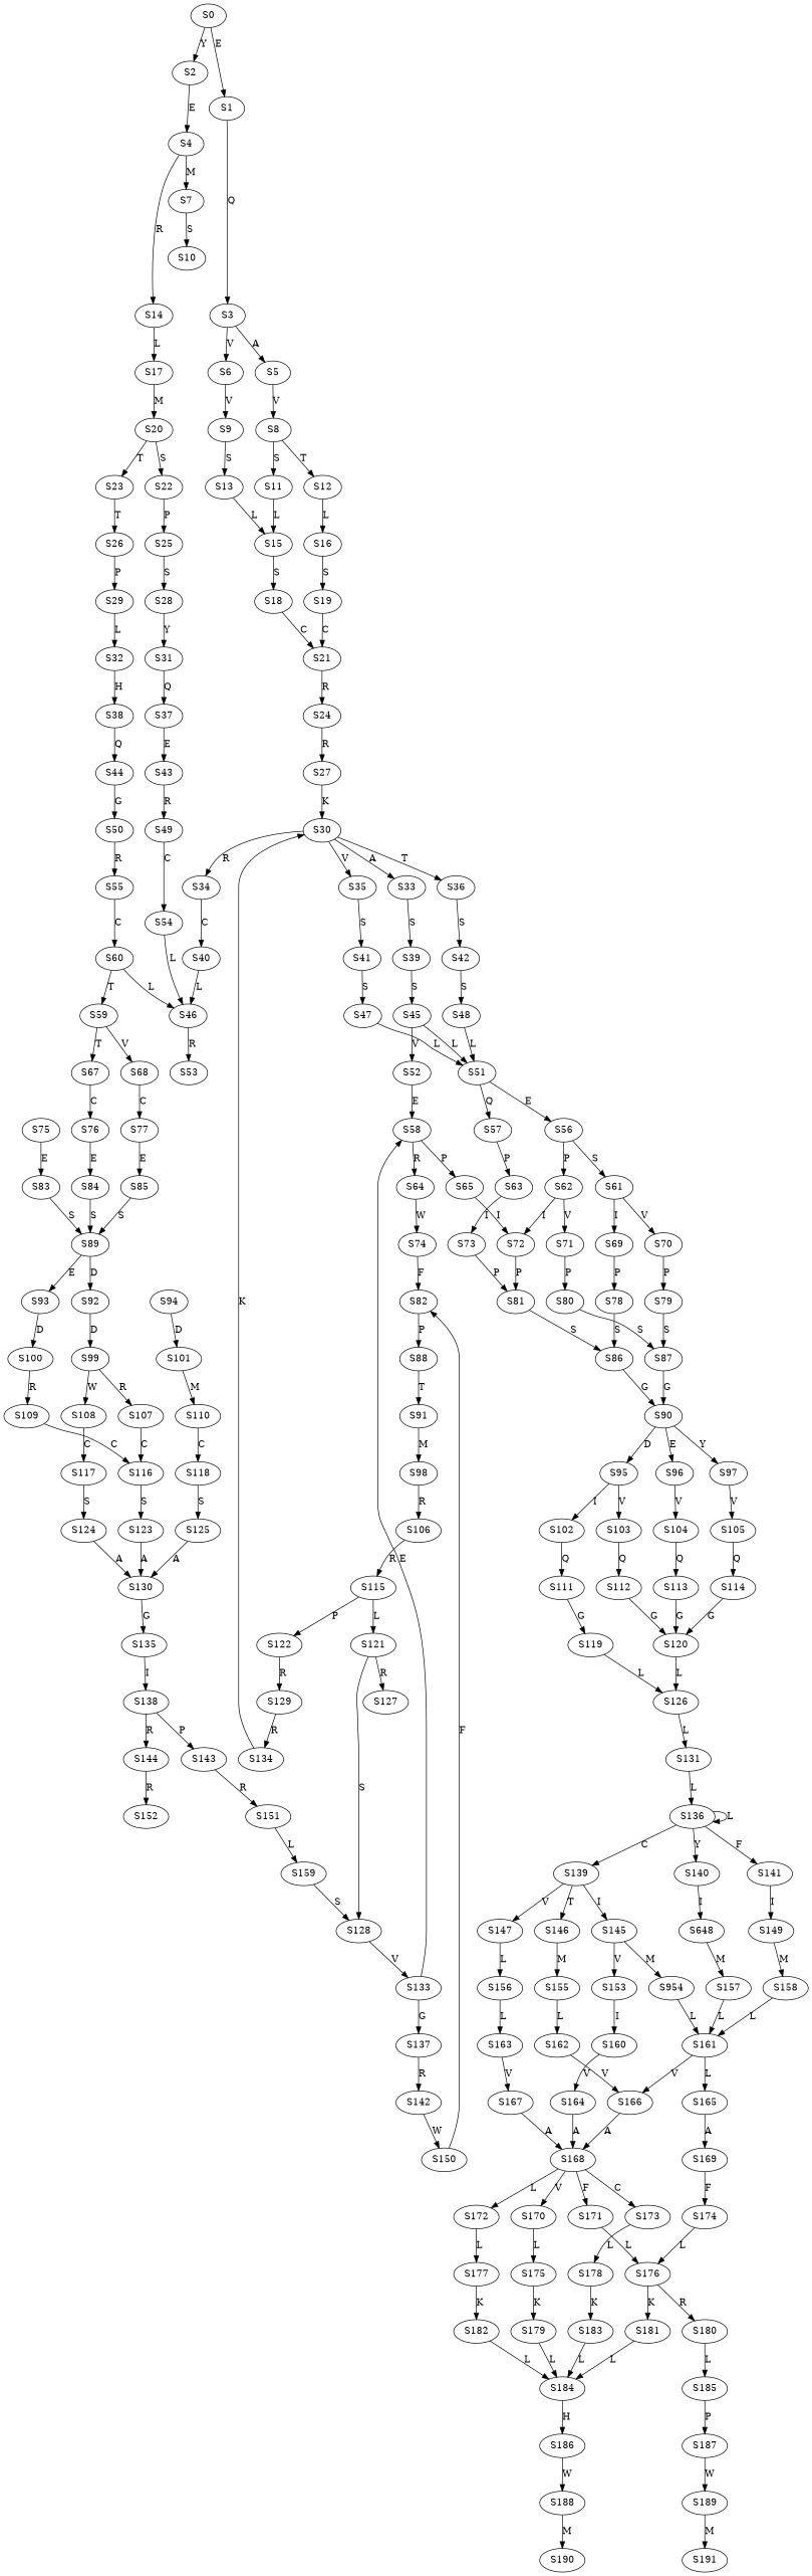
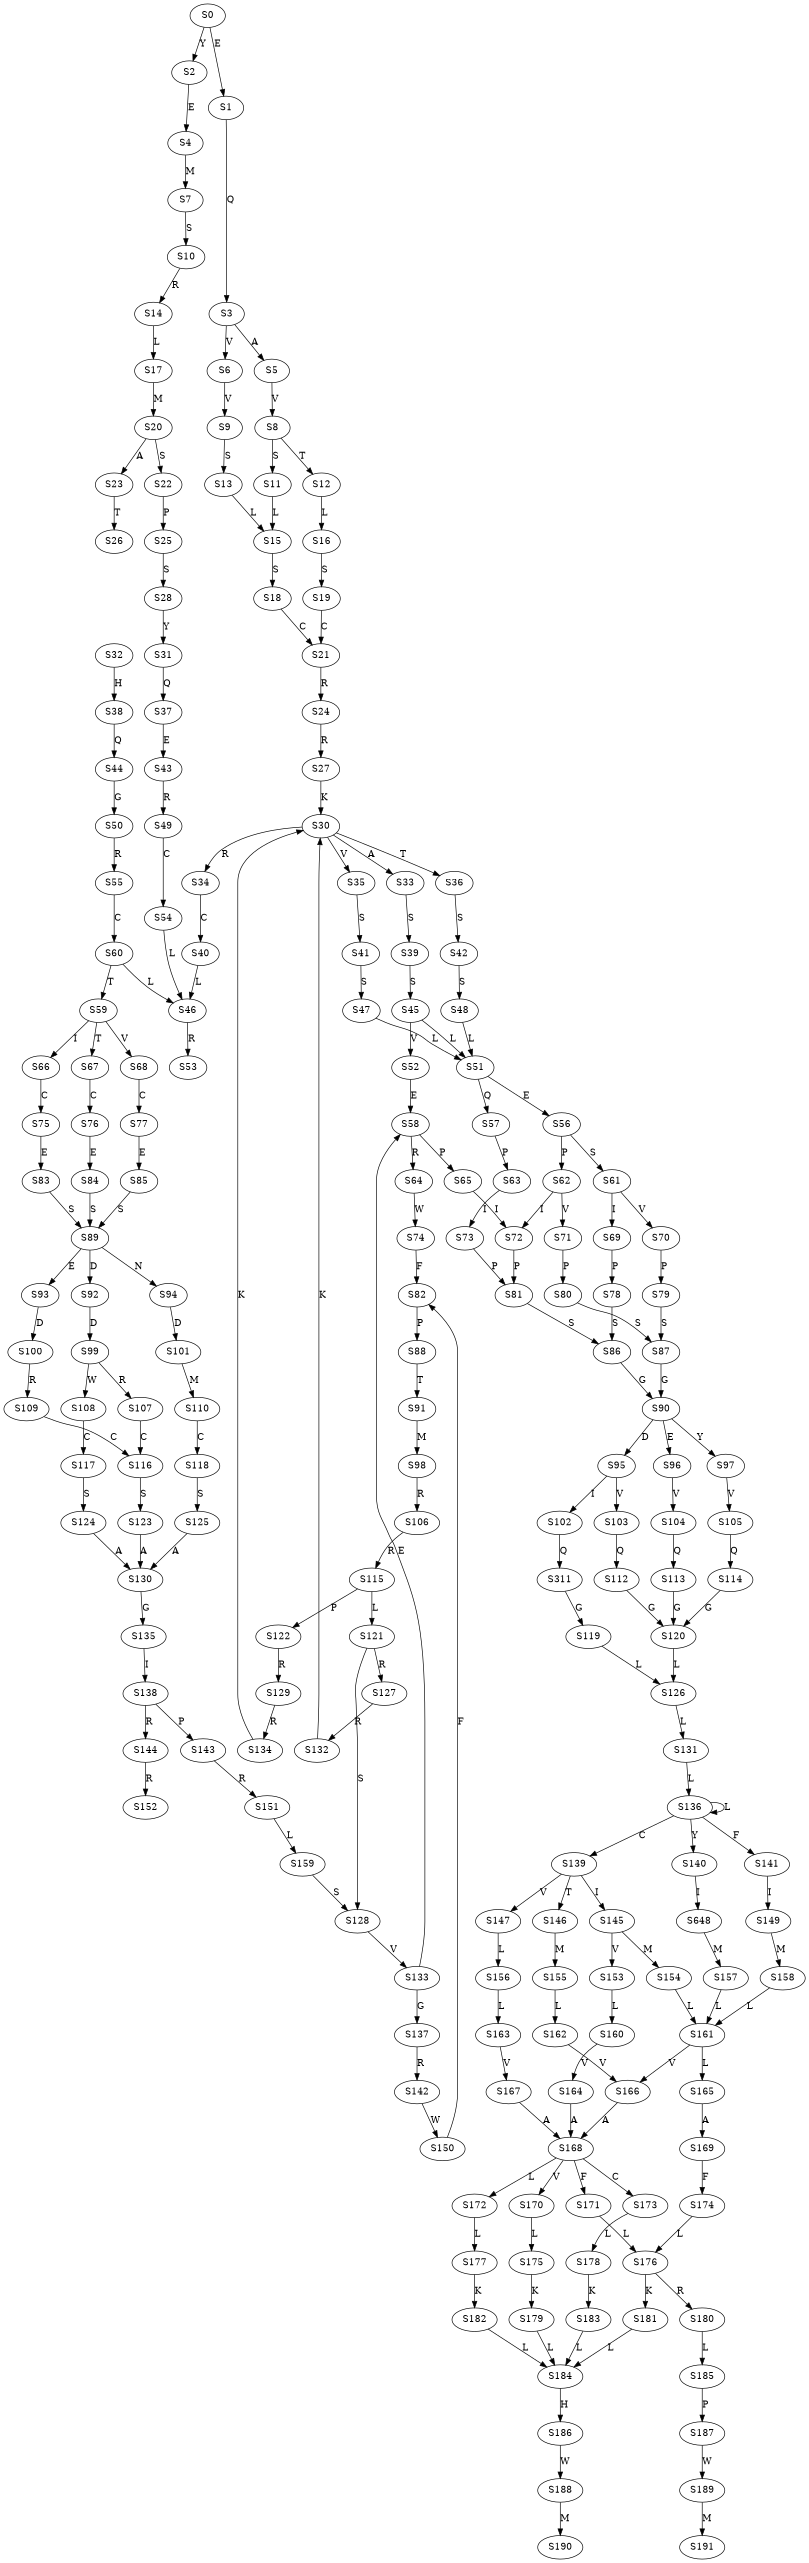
  strict digraph {
    S0
    S1
    S2
    S3
    S4
    S5
    S6
    S7
    S8
    S9
    S10
    S11
    S12
    S13
    S14
    S15
    S16
    S17
    S18
    S19
    S20
    S21
    S22
    S23
    S24
    S25
    S26
    S27
    S28
-   S29
    S30
    S31
    S32
    S33
    S34
    S35
    S36
    S37
    S38
    S39
    S40
    S41
    S42
    S43
    S44
    S45
    S46
    S47
    S48
    S49
    S50
    S51
    S52
    S53
    S54
    S55
    S56
    S57
    S58
    S60
    S61
    S62
    S63
    S64
    S65
    S59
+   S66
    S67
    S68
    S69
    S70
    S71
    S72
    S73
    S74
    S75
    S76
    S77
    S78
    S79
    S80
    S81
    S82
    S83
    S84
    S85
    S86
    S87
    S88
    S89
    S90
    S91
    S92
    S93
    S94
    S95
    S96
    S97
    S98
    S99
    S100
    S101
    S102
    S103
    S104
    S105
    S106
    S107
    S108
    S109
    S110
-   S111
+   S111 [label=S311]
    S112
    S113
    S114
    S115
    S116
    S117
    S118
    S119
    S120
    S121
    S122
    S123
    S124
    S125
    S126
    S127
    S128
    S129
    S130
    S131
+   S132
    S133
    S134
    S135
    S136
    S137
    S138
    S139
    S140
    S141
    S142
    S143
    S144
    S145
    S146
    S147
    n149 [label=S648]
    S149
    S150
    S151
    S152
    S153
-   S154 [label=S954]
+   S154
    S155
    S156
    S157
    S158
    S159
    S160
    S161
    S162
    S163
    S164
    S165
    S166
    S167
    S168
    S169
    S170
    S171
    S172
    S173
    S174
    S175
    S176
    S177
    S178
    S179
    S180
    S181
    S182
    S183
    S184
    S185
    S186
    S187
    S188
    S189
    S190
    S191
    S0 -> S1 [label=E]
    S0 -> S2 [label=Y]
    S1 -> S3 [label=Q]
    S2 -> S4 [label=E]
    S3 -> S5 [label=A]
    S3 -> S6 [label=V]
    S4 -> S7 [label=M]
    S5 -> S8 [label=V]
    S6 -> S9 [label=V]
    S7 -> S10 [label=S]
    S8 -> S11 [label=S]
    S8 -> S12 [label=T]
    S9 -> S13 [label=S]
-   S4 -> S14 [label=R]
+   S10 -> S14 [label=R]
    S11 -> S15 [label=L]
    S12 -> S16 [label=L]
    S13 -> S15 [label=L]
    S14 -> S17 [label=L]
    S15 -> S18 [label=S]
    S16 -> S19 [label=S]
    S17 -> S20 [label=M]
    S18 -> S21 [label=C]
    S19 -> S21 [label=C]
    S20 -> S22 [label=S]
-   S20 -> S23 [label=T]
+   S20 -> S23 [label=A]
    S21 -> S24 [label=R]
    S22 -> S25 [label=P]
    S23 -> S26 [label=T]
    S24 -> S27 [label=R]
    S25 -> S28 [label=S]
-   S26 -> S29 [label=P]
    S27 -> S30 [label=K]
    S28 -> S31 [label=Y]
-   S29 -> S32 [label=L]
    S30 -> S33 [label=A]
    S30 -> S34 [label=R]
    S30 -> S35 [label=V]
    S30 -> S36 [label=T]
    S31 -> S37 [label=Q]
    S32 -> S38 [label=H]
    S33 -> S39 [label=S]
    S34 -> S40 [label=C]
    S35 -> S41 [label=S]
    S36 -> S42 [label=S]
    S37 -> S43 [label=E]
    S38 -> S44 [label=Q]
    S39 -> S45 [label=S]
    S40 -> S46 [label=L]
    S41 -> S47 [label=S]
    S42 -> S48 [label=S]
    S43 -> S49 [label=R]
    S44 -> S50 [label=G]
    S45 -> S51 [label=L]
    S45 -> S52 [label=V]
    S46 -> S53 [label=R]
    S47 -> S51 [label=L]
    S48 -> S51 [label=L]
    S49 -> S54 [label=C]
    S50 -> S55 [label=R]
    S51 -> S56 [label=E]
    S51 -> S57 [label=Q]
    S52 -> S58 [label=E]
    S54 -> S46 [label=L]
    S55 -> S60 [label=C]
    S56 -> S61 [label=S]
    S56 -> S62 [label=P]
    S57 -> S63 [label=P]
    S58 -> S64 [label=R]
    S58 -> S65 [label=P]
    S60 -> S46 [label=L]
    S60 -> S59 [label=T]
    S61 -> S69 [label=I]
    S61 -> S70 [label=V]
    S62 -> S71 [label=V]
    S62 -> S72 [label=I]
    S63 -> S73 [label=I]
    S64 -> S74 [label=W]
    S65 -> S72 [label=I]
+   S59 -> S66 [label=I]
    S59 -> S67 [label=T]
    S59 -> S68 [label=V]
+   S66 -> S75 [label=C]
    S67 -> S76 [label=C]
    S68 -> S77 [label=C]
    S69 -> S78 [label=P]
    S70 -> S79 [label=P]
    S71 -> S80 [label=P]
    S72 -> S81 [label=P]
    S73 -> S81 [label=P]
    S74 -> S82 [label=F]
    S75 -> S83 [label=E]
    S76 -> S84 [label=E]
    S77 -> S85 [label=E]
    S78 -> S86 [label=S]
    S79 -> S87 [label=S]
    S80 -> S87 [label=S]
    S81 -> S86 [label=S]
    S82 -> S88 [label=P]
    S83 -> S89 [label=S]
    S84 -> S89 [label=S]
    S85 -> S89 [label=S]
    S86 -> S90 [label=G]
    S87 -> S90 [label=G]
    S88 -> S91 [label=T]
    S89 -> S92 [label=D]
    S89 -> S93 [label=E]
+   S89 -> S94 [label=N]
    S90 -> S95 [label=D]
    S90 -> S96 [label=E]
    S90 -> S97 [label=Y]
    S91 -> S98 [label=M]
    S92 -> S99 [label=D]
    S93 -> S100 [label=D]
    S94 -> S101 [label=D]
    S95 -> S102 [label=I]
    S95 -> S103 [label=V]
    S96 -> S104 [label=V]
    S97 -> S105 [label=V]
    S98 -> S106 [label=R]
    S99 -> S107 [label=R]
    S99 -> S108 [label=W]
    S100 -> S109 [label=R]
    S101 -> S110 [label=M]
    S102 -> S111 [label=Q]
    S103 -> S112 [label=Q]
    S104 -> S113 [label=Q]
    S105 -> S114 [label=Q]
    S106 -> S115 [label=R]
    S107 -> S116 [label=C]
    S108 -> S117 [label=C]
    S109 -> S116 [label=C]
    S110 -> S118 [label=C]
    S111 -> S119 [label=G]
    S112 -> S120 [label=G]
    S113 -> S120 [label=G]
    S114 -> S120 [label=G]
    S115 -> S121 [label=L]
    S115 -> S122 [label=P]
    S116 -> S123 [label=S]
    S117 -> S124 [label=S]
    S118 -> S125 [label=S]
    S119 -> S126 [label=L]
    S120 -> S126 [label=L]
    S121 -> S127 [label=R]
    S121 -> S128 [label=S]
    S122 -> S129 [label=R]
    S123 -> S130 [label=A]
    S124 -> S130 [label=A]
    S125 -> S130 [label=A]
    S126 -> S131 [label=L]
+   S127 -> S132 [label=R]
    S128 -> S133 [label=V]
    S129 -> S134 [label=R]
    S130 -> S135 [label=G]
    S131 -> S136 [label=L]
+   S132 -> S30 [label=K]
    S133 -> S58 [label=E]
    S133 -> S137 [label=G]
    S134 -> S30 [label=K]
    S135 -> S138 [label=I]
    S136 -> S136 [label=L]
    S136 -> S139 [label=C]
    S136 -> S140 [label=Y]
    S136 -> S141 [label=F]
    S137 -> S142 [label=R]
    S138 -> S143 [label=P]
    S138 -> S144 [label=R]
    S139 -> S145 [label=I]
    S139 -> S146 [label=T]
    S139 -> S147 [label=V]
    S140 -> n149 [label=I]
    S141 -> S149 [label=I]
    S142 -> S150 [label=W]
    S143 -> S151 [label=R]
    S144 -> S152 [label=R]
    S145 -> S153 [label=V]
    S145 -> S154 [label=M]
    S146 -> S155 [label=M]
    S147 -> S156 [label=L]
    n149 -> S157 [label=M]
    S149 -> S158 [label=M]
    S150 -> S82 [label=F]
    S151 -> S159 [label=L]
-   S153 -> S160 [label=I]
+   S153 -> S160 [label=L]
    S154 -> S161 [label=L]
    S155 -> S162 [label=L]
    S156 -> S163 [label=L]
    S157 -> S161 [label=L]
    S158 -> S161 [label=L]
    S159 -> S128 [label=S]
    S160 -> S164 [label=V]
    S161 -> S165 [label=L]
    S161 -> S166 [label=V]
    S162 -> S166 [label=V]
    S163 -> S167 [label=V]
    S164 -> S168 [label=A]
    S165 -> S169 [label=A]
    S166 -> S168 [label=A]
    S167 -> S168 [label=A]
    S168 -> S170 [label=V]
    S168 -> S171 [label=F]
    S168 -> S172 [label=L]
    S168 -> S173 [label=C]
    S169 -> S174 [label=F]
    S170 -> S175 [label=L]
    S171 -> S176 [label=L]
    S172 -> S177 [label=L]
    S173 -> S178 [label=L]
    S174 -> S176 [label=L]
    S175 -> S179 [label=K]
    S176 -> S180 [label=R]
    S176 -> S181 [label=K]
    S177 -> S182 [label=K]
    S178 -> S183 [label=K]
    S179 -> S184 [label=L]
    S180 -> S185 [label=L]
    S181 -> S184 [label=L]
    S182 -> S184 [label=L]
    S183 -> S184 [label=L]
    S184 -> S186 [label=H]
    S185 -> S187 [label=P]
    S186 -> S188 [label=W]
    S187 -> S189 [label=W]
    S188 -> S190 [label=M]
    S189 -> S191 [label=M]
  }
